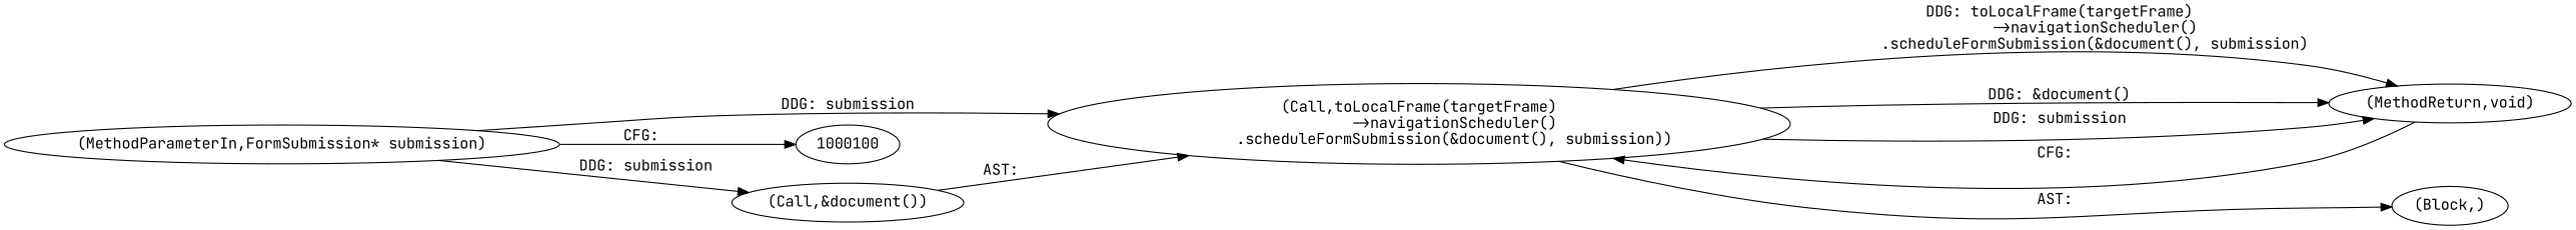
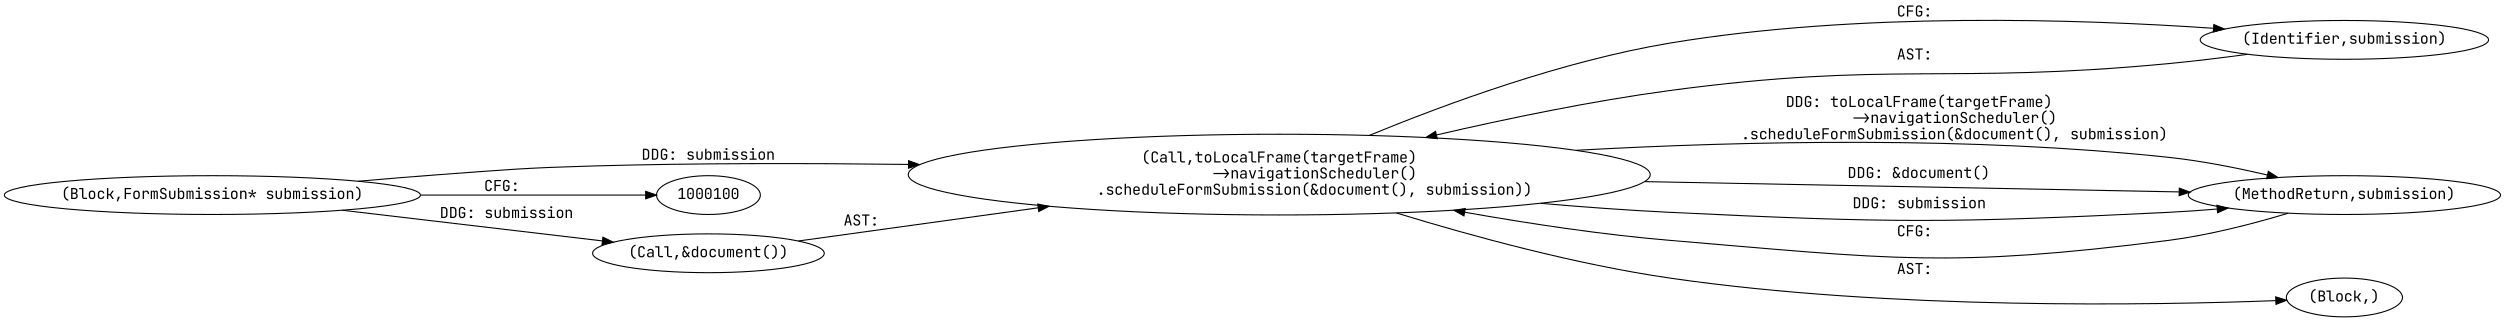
  digraph {
    fontname="JetBrains Mono"
    rankdir=LR
    node [fontname="JetBrains Mono"]
    edge [fontname="JetBrains Mono"]
    n1 [label="(Call,toLocalFrame(targetFrame)\n        ->navigationScheduler()\n        .scheduleFormSubmission(&document(), submission))"]
-   n3 [label="(MethodReturn,void)"]
+   n2 [label="(Identifier,submission)"]
+   n3 [label="(MethodReturn,submission)"]
    n4 [label="(Block,)"]
-   n5 [label="(MethodParameterIn,FormSubmission* submission)"]
+   n5 [label="(Block,FormSubmission* submission)"]
    1000100
    n7 [label="(Call,&document())"]
+   n1 -> n2 [label="CFG: "]
    n1 -> n3 [label="DDG: toLocalFrame(targetFrame)\n        ->navigationScheduler()\n        .scheduleFormSubmission(&document(), submission)"]
    n1 -> n3 [label="DDG: &document()"]
    n1 -> n3 [label="DDG: submission"]
    n1 -> n4 [label="AST: "]
+   n2 -> n1 [label="AST: "]
    n3 -> n1 [label="CFG: "]
    n5 -> n1 [label="DDG: submission"]
    n5 -> 1000100 [label="CFG: "]
    n5 -> n7 [label="DDG: submission"]
    n7 -> n1 [label="AST: "]
  }
